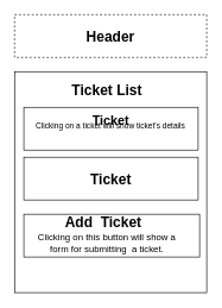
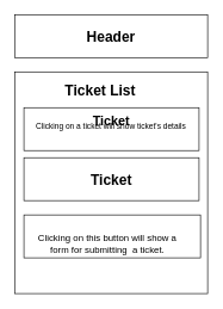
  <mxCell id="0" />
  <mxCell id="1" parent="0" />
- <mxCell id="2" value="&lt;font style=&quot;font-size: 20px&quot;&gt;&lt;b&gt;Header&lt;/b&gt;&lt;/font&gt;" style="rounded=0;whiteSpace=wrap;html=1;dashed=1;" parent="1" vertex="1"><mxGeometry x="20" y="20" width="270" height="60" as="geometry" /></mxCell>
+ <mxCell id="2" value="&lt;font style=&quot;font-size: 20px&quot;&gt;&lt;b&gt;Header&lt;/b&gt;&lt;/font&gt;" style="rounded=0;whiteSpace=wrap;html=1;" parent="1" vertex="1"><mxGeometry x="20" y="20" width="270" height="60" as="geometry" /></mxCell>
  <mxCell id="3" value="" style="rounded=0;whiteSpace=wrap;html=1;" parent="1" vertex="1"><mxGeometry x="20" y="100" width="270" height="310" as="geometry" /></mxCell>
  <mxCell id="4" value="&lt;font style=&quot;font-size: 18px&quot;&gt;&lt;b&gt;Ticket&lt;br&gt;&lt;br&gt;&lt;/b&gt;&lt;/font&gt;" style="rounded=0;whiteSpace=wrap;html=1;fontSize=20;" parent="1" vertex="1"><mxGeometry x="33" y="150" width="245" height="60" as="geometry" /></mxCell>
- <mxCell id="5" value="&lt;b style=&quot;font-size: 20px&quot;&gt;Ticket&lt;/b&gt;&lt;span style=&quot;font-size: 20px&quot;&gt;&amp;nbsp;&lt;/span&gt;&lt;b style=&quot;font-size: 20px&quot;&gt;List&lt;/b&gt;" style="text;html=1;strokeColor=none;fillColor=none;align=center;verticalAlign=middle;whiteSpace=wrap;rounded=0;" parent="1" vertex="1"><mxGeometry x="60" y="110" width="180" height="30" as="geometry" /></mxCell>
+ <mxCell id="5" value="&lt;b style=&quot;font-size: 20px&quot;&gt;Ticket&lt;/b&gt;&lt;span style=&quot;font-size: 20px&quot;&gt;&amp;nbsp;&lt;/span&gt;&lt;b style=&quot;font-size: 20px&quot;&gt;List&lt;/b&gt;" style="text;html=1;strokeColor=none;fillColor=none;align=center;verticalAlign=middle;whiteSpace=wrap;rounded=0;" parent="1" vertex="1"><mxGeometry x="50" y="110" width="180" height="30" as="geometry" /></mxCell>
  <mxCell id="6" value="&lt;font style=&quot;font-size: 20px&quot;&gt;&lt;b&gt;Ticket&lt;/b&gt;&lt;/font&gt;" style="rounded=0;whiteSpace=wrap;html=1;fontSize=20;" parent="1" vertex="1"><mxGeometry x="33" y="220" width="245" height="60" as="geometry" /></mxCell>
  <mxCell id="7" value="&lt;font style=&quot;font-size: 11px&quot;&gt;Clicking on a ticket will show ticket's details&lt;/font&gt;" style="text;html=1;strokeColor=none;fillColor=none;align=center;verticalAlign=middle;whiteSpace=wrap;rounded=0;fontSize=13;" parent="1" vertex="1"><mxGeometry x="45" y="165" width="220" height="20" as="geometry" /></mxCell>
  <mxCell id="8" value="" style="rounded=0;whiteSpace=wrap;html=1;fontSize=13;" parent="1" vertex="1"><mxGeometry x="33" y="300" width="247" height="60" as="geometry" /></mxCell>
  <mxCell id="9" value="Clicking on this button will show a form for submitting&amp;nbsp; a ticket." style="text;html=1;strokeColor=none;fillColor=none;align=center;verticalAlign=middle;whiteSpace=wrap;rounded=0;fontSize=13;" parent="1" vertex="1"><mxGeometry x="50" y="330" width="200" height="20" as="geometry" /></mxCell>
- <mxCell id="10" value="&lt;b style=&quot;font-size: 20px&quot;&gt;Add&amp;nbsp; Ticket&lt;/b&gt;" style="text;html=1;strokeColor=none;fillColor=none;align=center;verticalAlign=middle;whiteSpace=wrap;rounded=0;fontSize=13;" parent="1" vertex="1"><mxGeometry x="70" y="300" width="150" height="20" as="geometry" /></mxCell>
